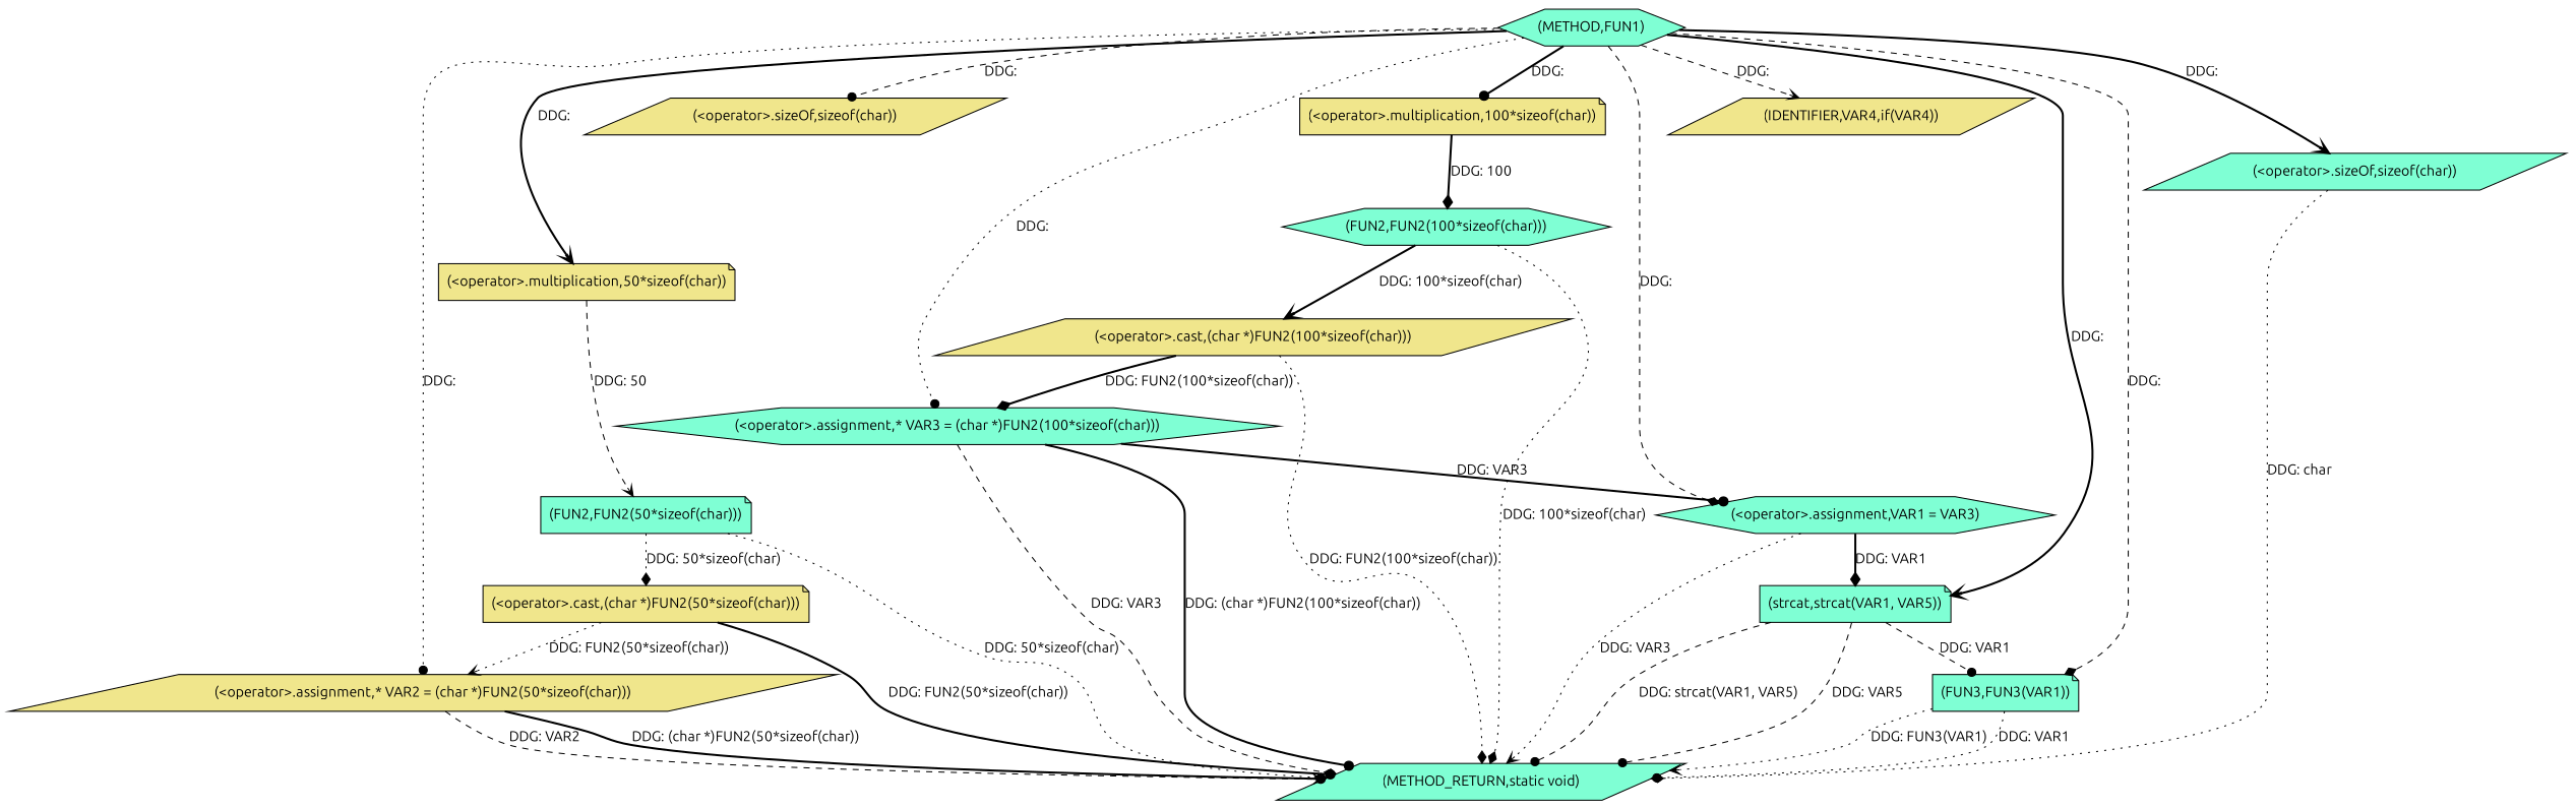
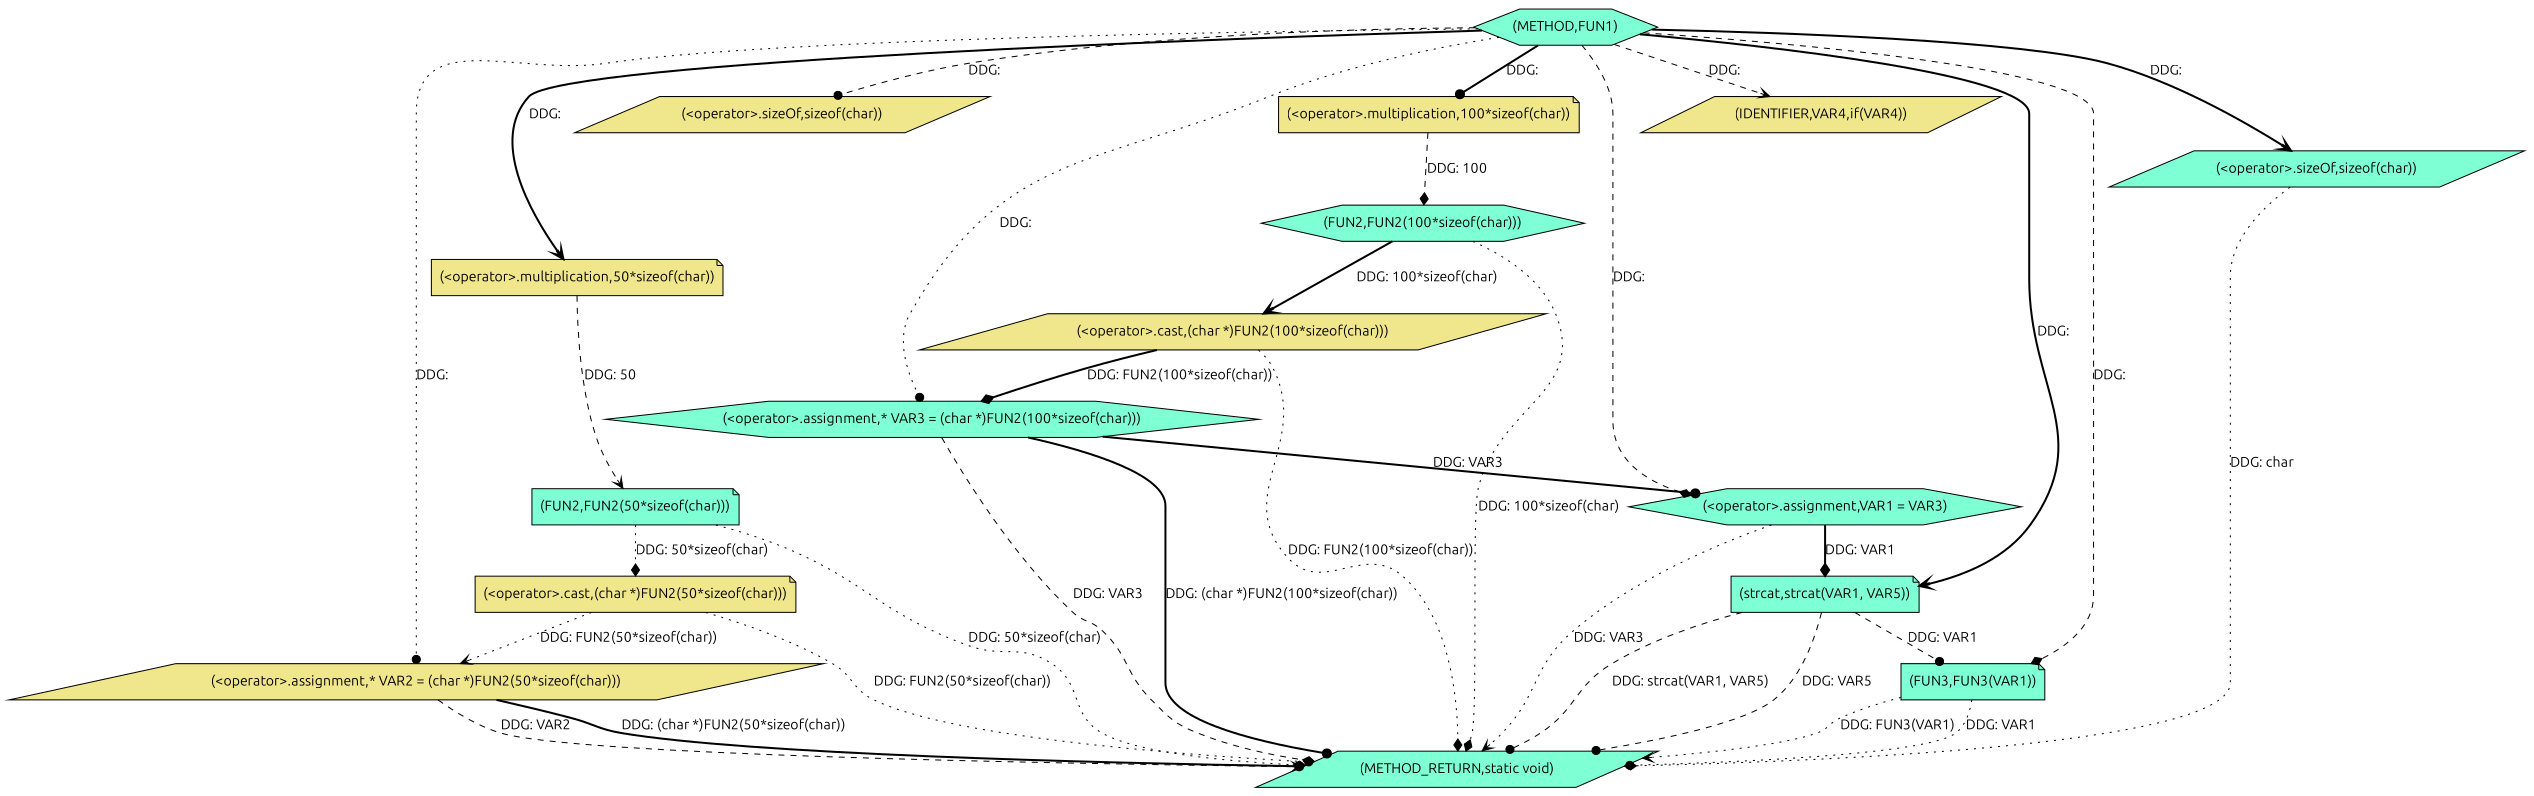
  digraph {
    fontname=Ubuntu
    node [fillcolor=aquamarine fontname=Ubuntu shape=parallelogram style=filled]
    edge [arrowhead=dot fontname=Ubuntu style=dotted]
    n1 [label="(METHOD,FUN1)" shape=hexagon]
    n2 [fillcolor=khaki label="(<operator>.assignment,* VAR2 = (char *)FUN2(50*sizeof(char)))"]
    n3 [fillcolor=khaki label="(<operator>.multiplication,50*sizeof(char))" shape=note]
    n4 [fillcolor=khaki label="(<operator>.sizeOf,sizeof(char))"]
    n5 [label="(<operator>.assignment,* VAR3 = (char *)FUN2(100*sizeof(char)))" shape=hexagon]
    n6 [fillcolor=khaki label="(<operator>.multiplication,100*sizeof(char))" shape=note]
    n7 [label="(<operator>.sizeOf,sizeof(char))"]
    n8 [fillcolor=khaki label="(IDENTIFIER,VAR4,if(VAR4))"]
    n9 [label="(<operator>.assignment,VAR1 = VAR3)" shape=hexagon]
    n10 [label="(strcat,strcat(VAR1, VAR5))" shape=note]
    n11 [label="(FUN3,FUN3(VAR1))" shape=note]
    n12 [label="(METHOD_RETURN,static void)"]
    n13 [label="(FUN2,FUN2(50*sizeof(char)))" shape=note]
    n14 [label="(FUN2,FUN2(100*sizeof(char)))" shape=hexagon]
    n15 [fillcolor=khaki label="(<operator>.cast,(char *)FUN2(50*sizeof(char)))" shape=note]
    n16 [fillcolor=khaki label="(<operator>.cast,(char *)FUN2(100*sizeof(char)))"]
    n1 -> n2 [label="DDG: "]
    n1 -> n3 [arrowhead=vee label="DDG: " style=bold]
    n1 -> n4 [label="DDG: " style=dashed]
    n1 -> n5 [label="DDG: "]
    n1 -> n6 [label="DDG: " style=bold]
    n1 -> n7 [arrowhead=vee label="DDG: " style=bold]
    n1 -> n8 [arrowhead=vee label="DDG: " style=dashed]
    n1 -> n9 [arrowhead=diamond label="DDG: " style=dashed]
    n1 -> n10 [arrowhead=vee label="DDG: " style=bold]
    n1 -> n11 [arrowhead=diamond label="DDG: " style=dashed]
    n2 -> n12 [arrowhead=vee label="DDG: VAR2" style=dashed]
    n2 -> n12 [label="DDG: (char *)FUN2(50*sizeof(char))" style=bold]
    n3 -> n13 [arrowhead=vee label="DDG: 50" style=dashed]
    n5 -> n9 [label="DDG: VAR3" style=bold]
    n5 -> n12 [label="DDG: (char *)FUN2(100*sizeof(char))" style=bold]
    n5 -> n12 [arrowhead=diamond label="DDG: VAR3" style=dashed]
-   n6 -> n14 [arrowhead=diamond label="DDG: 100" style=bold]
+   n6 -> n14 [arrowhead=diamond label="DDG: 100" style=dashed]
    n7 -> n12 [arrowhead=diamond label="DDG: char"]
    n9 -> n10 [arrowhead=diamond label="DDG: VAR1" style=bold]
    n9 -> n12 [arrowhead=vee label="DDG: VAR3"]
    n10 -> n11 [label="DDG: VAR1" style=dashed]
    n10 -> n12 [label="DDG: VAR5" style=dashed]
    n10 -> n12 [label="DDG: strcat(VAR1, VAR5)" style=dashed]
    n11 -> n12 [arrowhead=vee label="DDG: FUN3(VAR1)"]
    n11 -> n12 [label="DDG: VAR1"]
    n13 -> n12 [arrowhead=diamond label="DDG: 50*sizeof(char)"]
    n13 -> n15 [arrowhead=diamond label="DDG: 50*sizeof(char)"]
    n14 -> n12 [arrowhead=diamond label="DDG: 100*sizeof(char)"]
    n14 -> n16 [arrowhead=vee label="DDG: 100*sizeof(char)" style=bold]
    n15 -> n2 [arrowhead=vee label="DDG: FUN2(50*sizeof(char))"]
-   n15 -> n12 [label="DDG: FUN2(50*sizeof(char))" style=bold]
+   n15 -> n12 [label="DDG: FUN2(50*sizeof(char))"]
    n16 -> n5 [arrowhead=diamond label="DDG: FUN2(100*sizeof(char))" style=bold]
    n16 -> n12 [arrowhead=diamond label="DDG: FUN2(100*sizeof(char))"]
  }
